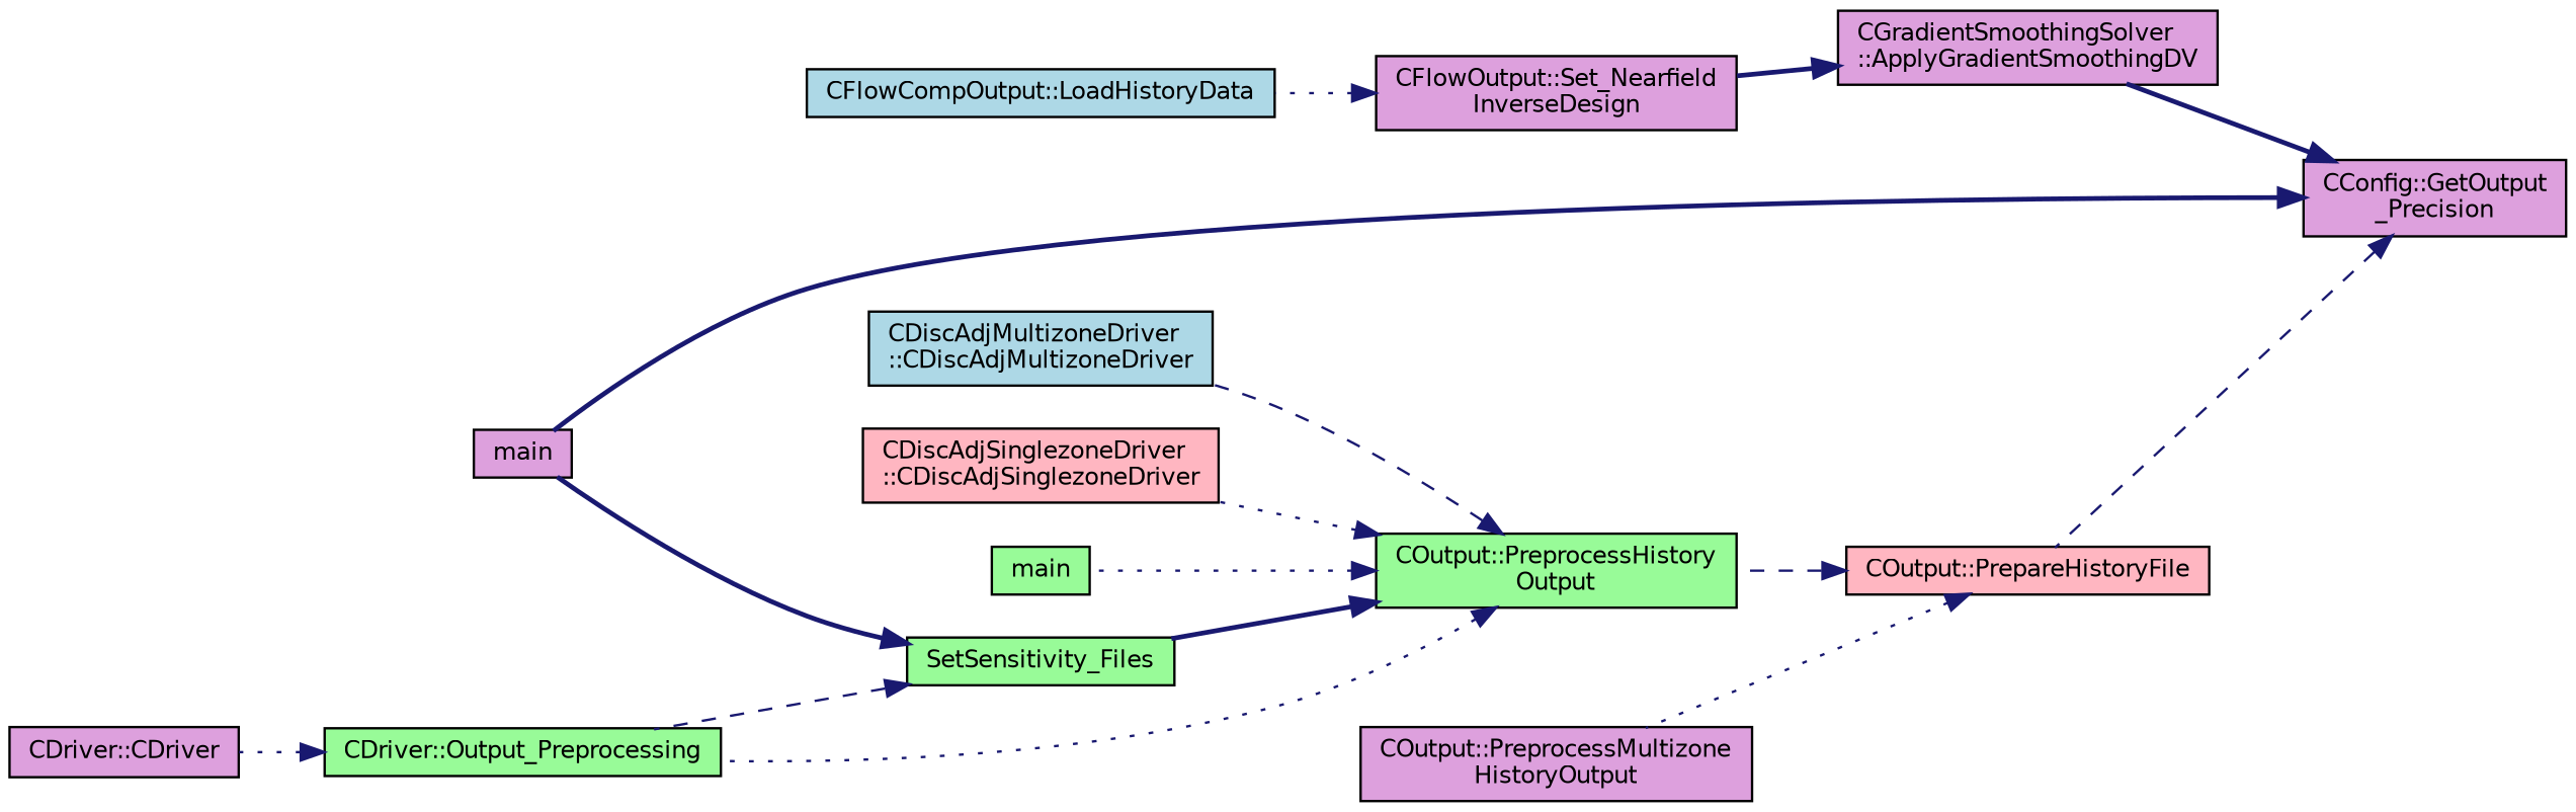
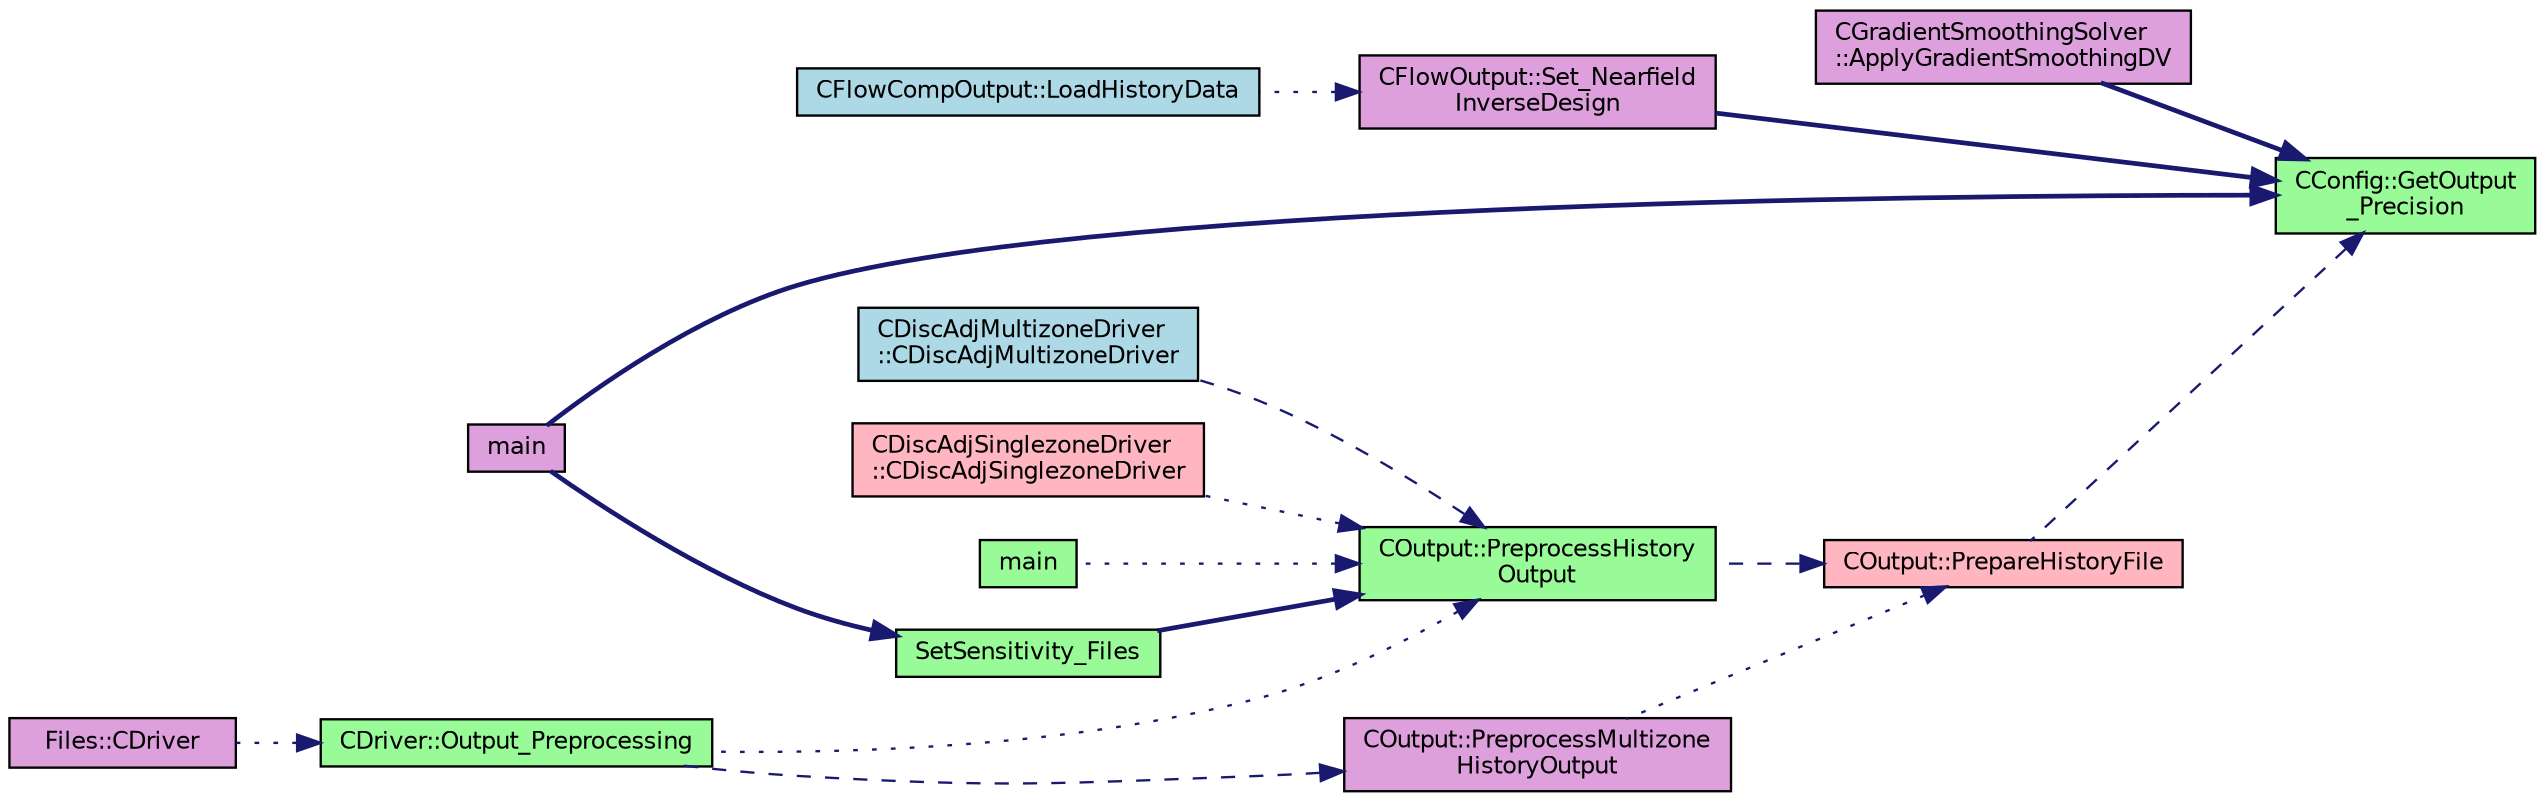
  digraph {
    rankdir=RL
    node [color=black fillcolor=plum fontname=Helvetica fontsize=10 shape=record style=filled]
    edge [color=midnightblue dir=back fontname=Helvetica fontsize=10 labelfontname=Helvetica labelfontsize=10 style=dotted]
-   n1 [fontcolor=black height=0.2 label="CConfig::GetOutput\l_Precision" width=0.4]
+   n1 [fillcolor=palegreen fontcolor=black height=0.2 label="CConfig::GetOutput\l_Precision" width=0.4]
    n2 [height=0.2 label="CGradientSmoothingSolver\l::ApplyGradientSmoothingDV" width=0.4]
    n3 [height=0.2 label=main width=0.4]
    n4 [fillcolor=lightpink height=0.2 label="COutput::PrepareHistoryFile" width=0.4]
    n5 [height=0.2 label="CFlowOutput::Set_Nearfield\lInverseDesign" width=0.4]
    n6 [fillcolor=palegreen height=0.2 label="COutput::PreprocessHistory\lOutput" width=0.4]
    n7 [height=0.2 label="COutput::PreprocessMultizone\lHistoryOutput" width=0.4]
    n8 [fillcolor=lightblue height=0.2 label="CFlowCompOutput::LoadHistoryData" width=0.4]
    n9 [fillcolor=lightblue height=0.2 label="CDiscAdjMultizoneDriver\l::CDiscAdjMultizoneDriver" width=0.4]
    n10 [fillcolor=lightpink height=0.2 label="CDiscAdjSinglezoneDriver\l::CDiscAdjSinglezoneDriver" width=0.4]
    n11 [fillcolor=palegreen height=0.2 label=main width=0.4]
    n12 [fillcolor=palegreen height=0.2 label="CDriver::Output_Preprocessing" width=0.4]
    n13 [fillcolor=palegreen height=0.2 label=SetSensitivity_Files width=0.4]
-   n14 [height=0.2 label="CDriver::CDriver" width=0.4]
+   n14 [height=0.2 label="Files::CDriver" width=0.4]
    n1 -> n2 [style=bold]
    n1 -> n3 [style=bold]
    n1 -> n4 [style=dashed]
-   n2 -> n5 [style=bold]
+   n1 -> n5 [style=bold]
    n4 -> n6 [style=dashed]
    n4 -> n7
    n5 -> n8
    n6 -> n9 [style=dashed]
    n6 -> n10
    n6 -> n11
    n6 -> n12
    n6 -> n13 [style=bold]
-   n13 -> n12 [style=dashed]
+   n7 -> n12 [style=dashed]
    n12 -> n14
    n13 -> n3 [style=bold]
  }
